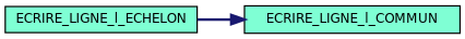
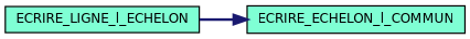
  digraph {
    rankdir=LR
    node [color=black fillcolor=aquamarine fontname=Helvetica fontsize=10 shape=record style=filled]
    n1 [fontcolor=black height=0.2 label=ECRIRE_LIGNE_l_ECHELON width=0.4]
-   n2 [height=0.2 label=ECRIRE_LIGNE_l_COMMUN width=0.4]
+   n2 [height=0.2 label=ECRIRE_ECHELON_l_COMMUN width=0.4]
    n1 -> n2 [color=midnightblue fontname=Helvetica fontsize=10 labelfontname=Helvetica labelfontsize=10 style=bold arrowhead=normal]
  }
